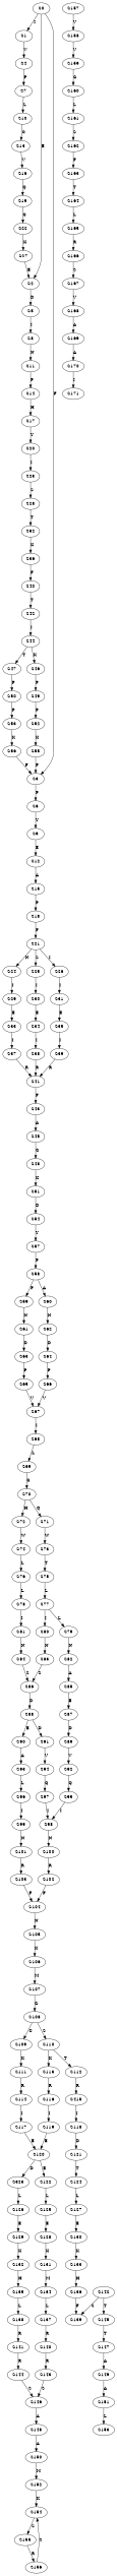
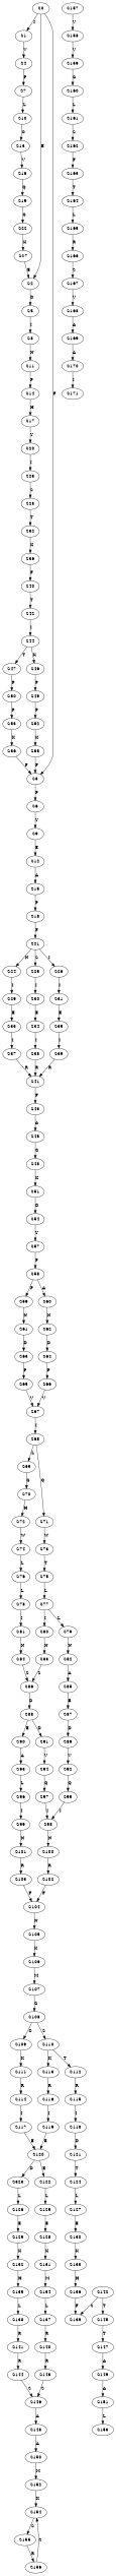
  strict digraph {
    S0
    S1
    S2
    S3
    S4
    S5
    S6
    S7
    S8
    S9
    S10
    S11
    S12
    S13
    S14
    S15
    S16
    S17
    S18
    S19
    S20
    S21
    S22
    S23
    S24
    S25
    S26
    S27
    S28
    S29
    S30
    S31
    S32
    S33
    S34
    S35
    S36
    S37
    S38
    S39
    S40
    S41
    S42
    S43
    S44
    S45
    S46
    S47
    S48
    S49
    S50
    S51
    S52
    S53
    S54
    S55
    S56
    S57
    S58
    S59
    S60
    S61
    S62
    S63
    S64
    S65
    S66
    S67
    S68
    S69
    S70
    S71
    S72
    S73
    S74
    S75
    S76
    S77
    S78
    S79
    S80
    S81
    S82
    S83
    S84
    S85
    S86
    S87
    S88
    S89
    S90
    S91
    S92
    S93
    S94
    S95
    S96
    S97
    S98
    S99
    S100
    S101
    S102
    S103
    S104
    S105
    S106
    S107
    S108
    S109
    S110
    S111
    S112
    S113
    S114
-   S115 [label=S415]
+   S115
    S116
    S117
    S118
    S119
    S120
    S121
    S122
    n124 [label=S323]
    S124
    S125
    S126
    S127
    S128
    S129
    S130
    S131
    S132
    S133
    S134
    S135
    S136
    S137
    S138
    S139
    S140
    S141
    S143
    S144
    S142
    S145
    S146
    S147
    S148
    S149
    S150
    S151
    S152
    S153
    S154
    S155
    S156
    S157
    S158
    S159
    S160
    S161
    S162
    S163
    S164
    S165
    S166
    S167
    S168
    S169
    S170
    S171
    S0 -> S1 [label=I]
    S0 -> S2 [label=E]
    S0 -> S3 [label=F]
    S1 -> S4 [label=V]
    S2 -> S5 [label=D]
    S3 -> S6 [label=P]
    S4 -> S7 [label=P]
    S5 -> S8 [label=I]
    S6 -> S9 [label=Y]
    S7 -> S10 [label=L]
    S8 -> S11 [label=N]
    S9 -> S12 [label=E]
    S10 -> S13 [label=C]
    S11 -> S14 [label=P]
    S12 -> S15 [label=A]
    S13 -> S16 [label=V]
    S14 -> S17 [label=H]
    S15 -> S18 [label=P]
    S16 -> S19 [label=Q]
    S17 -> S20 [label=Y]
    S18 -> S21 [label=F]
    S19 -> S22 [label=G]
    S20 -> S23 [label=I]
    S21 -> S24 [label=N]
    S21 -> S25 [label=S]
    S21 -> S26 [label=I]
    S22 -> S27 [label=K]
    S23 -> S28 [label=S]
    S24 -> S29 [label=I]
    S25 -> S30 [label=I]
    S26 -> S31 [label=I]
    S27 -> S2 [label=E]
    S28 -> S32 [label=T]
    S29 -> S33 [label=E]
    S30 -> S34 [label=E]
    S31 -> S35 [label=E]
    S32 -> S36 [label=K]
    S33 -> S37 [label=I]
    S34 -> S38 [label=I]
    S35 -> S39 [label=I]
    S36 -> S40 [label=F]
    S37 -> S41 [label=R]
    S38 -> S41 [label=R]
    S39 -> S41 [label=R]
    S40 -> S42 [label=T]
    S41 -> S43 [label=F]
    S42 -> S44 [label=I]
    S43 -> S45 [label=A]
    S44 -> S46 [label=K]
    S44 -> S47 [label=T]
    S45 -> S48 [label=G]
    S46 -> S49 [label=P]
    S47 -> S50 [label=P]
    S48 -> S51 [label=K]
    S49 -> S52 [label=P]
    S50 -> S53 [label=P]
    S51 -> S54 [label=D]
    S52 -> S55 [label=K]
    S53 -> S56 [label=K]
    S54 -> S57 [label=Y]
    S55 -> S3 [label=F]
    S56 -> S3 [label=F]
    S57 -> S58 [label=P]
    S58 -> S59 [label=P]
    S58 -> S60 [label=A]
    S59 -> S61 [label=N]
    S60 -> S62 [label=N]
    S61 -> S63 [label=D]
    S62 -> S64 [label=D]
    S63 -> S65 [label=P]
    S64 -> S66 [label=P]
    S65 -> S67 [label=V]
    S66 -> S67 [label=V]
    S67 -> S68 [label=I]
    S68 -> S69 [label=L]
    S69 -> S70 [label=G]
-   S70 -> S71 [label=Q]
+   S68 -> S71 [label=Q]
    S70 -> S72 [label=H]
    S71 -> S73 [label=W]
    S72 -> S74 [label=W]
    S73 -> S75 [label=T]
    S74 -> S76 [label=L]
    S75 -> S77 [label=L]
    S76 -> S78 [label=L]
    S77 -> S79 [label=L]
    S77 -> S80 [label=I]
    S78 -> S81 [label=I]
    S79 -> S82 [label=N]
    S80 -> S83 [label=N]
    S81 -> S84 [label=N]
    S82 -> S85 [label=A]
    S83 -> S86 [label=S]
    S84 -> S86 [label=S]
    S85 -> S87 [label=E]
    S86 -> S88 [label=D]
    S87 -> S89 [label=D]
    S88 -> S90 [label=E]
    S88 -> S91 [label=D]
    S89 -> S92 [label=V]
    S90 -> S93 [label=A]
    S91 -> S94 [label=V]
    S92 -> S95 [label=Q]
    S93 -> S96 [label=L]
    S94 -> S97 [label=Q]
    S95 -> S98 [label=I]
    S96 -> S99 [label=I]
    S97 -> S98 [label=I]
    S98 -> S100 [label=N]
    S99 -> S101 [label=N]
    S100 -> S102 [label=R]
    S101 -> S103 [label=R]
    S102 -> S104 [label=F]
    S103 -> S104 [label=F]
    S104 -> S105 [label=N]
    S105 -> S106 [label=K]
    S106 -> S107 [label=M]
    S107 -> S108 [label=G]
    S108 -> S109 [label=C]
    S108 -> S110 [label=S]
    S109 -> S111 [label=K]
    S110 -> S112 [label=T]
    S110 -> S113 [label=K]
    S111 -> S114 [label=R]
    S112 -> S115 [label=R]
    S113 -> S116 [label=R]
    S114 -> S117 [label=I]
    S115 -> S118 [label=I]
    S116 -> S119 [label=I]
    S117 -> S120 [label=E]
    S118 -> S121 [label=D]
    S119 -> S120 [label=E]
    S120 -> S122 [label=E]
    S120 -> n124 [label=D]
    S121 -> S124 [label=T]
    S122 -> S125 [label=L]
    n124 -> S126 [label=L]
    S124 -> S127 [label=L]
    S125 -> S128 [label=E]
    S126 -> S129 [label=E]
    S127 -> S130 [label=E]
    S128 -> S131 [label=K]
    S129 -> S132 [label=K]
    S130 -> S133 [label=K]
    S131 -> S134 [label=M]
    S132 -> S135 [label=H]
    S133 -> S136 [label=H]
    S134 -> S137 [label=L]
    S135 -> S138 [label=L]
    S136 -> S139 [label=F]
    S137 -> S140 [label=R]
    S138 -> S141 [label=R]
    S140 -> S143 [label=R]
    S141 -> S144 [label=R]
    S143 -> S146 [label=S]
    S144 -> S146 [label=S]
    S142 -> S139 [label=S]
    S142 -> S145 [label=T]
    S145 -> S147 [label=T]
    S146 -> S148 [label=A]
    S147 -> S149 [label=A]
    S148 -> S150 [label=A]
    S149 -> S151 [label=A]
    S150 -> S152 [label=M]
    S151 -> S153 [label=L]
    S152 -> S154 [label=K]
    S154 -> S155 [label=S]
    S155 -> S156 [label=R]
    S156 -> S154 [label=S]
    S157 -> S158 [label=V]
    S158 -> S159 [label=V]
    S159 -> S160 [label=G]
    S160 -> S161 [label=L]
    S161 -> S162 [label=S]
    S162 -> S163 [label=F]
    S163 -> S164 [label=T]
    S164 -> S165 [label=L]
    S165 -> S166 [label=R]
    S166 -> S167 [label=S]
    S167 -> S168 [label=V]
    S168 -> S169 [label=A]
    S169 -> S170 [label=A]
    S170 -> S171 [label=I]
  }
